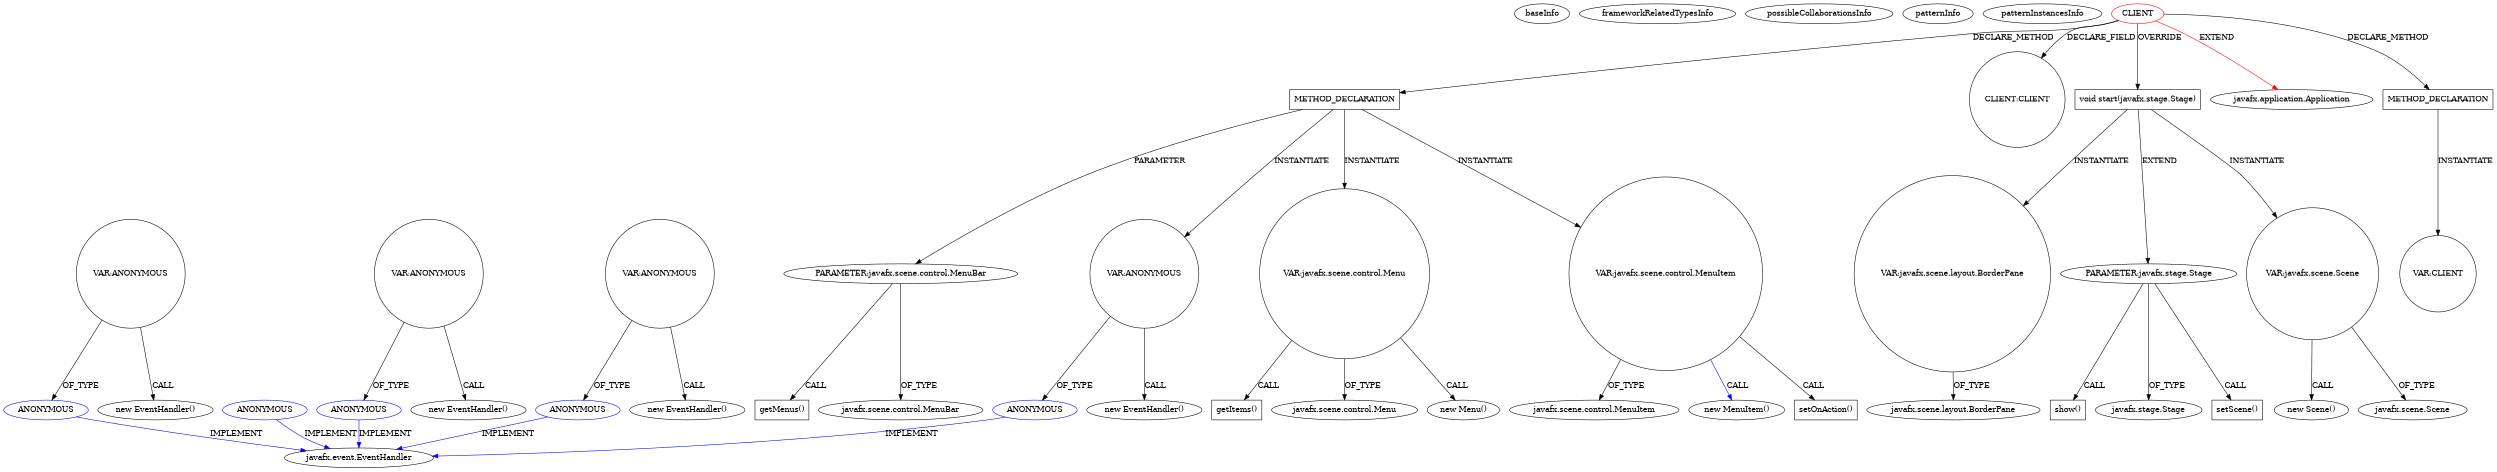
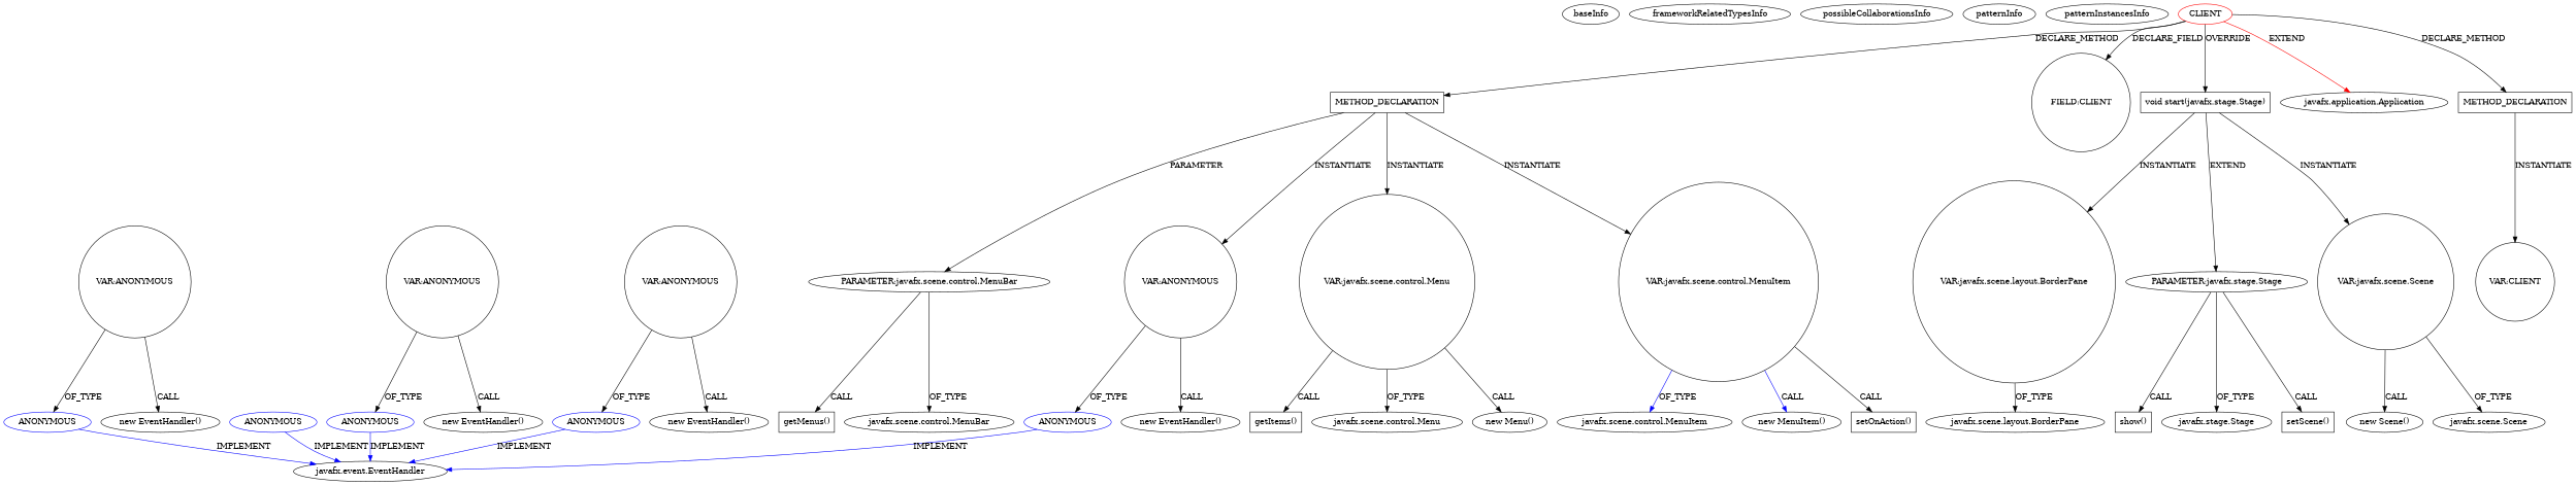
  digraph {
    node [isFrameworkType=false vertexType=VARIABLE_EXPRESION]
    baseInfo [category=pattern graphId=4198 isAnonymous=false possibleRelation=true isFrameworkType="" vertexType=""]
    frameworkRelatedTypesInfo [0="javafx.application.Application" isFrameworkType="" vertexType=""]
    possibleCollaborationsInfo [0="4198~INSTANTIATION-CLIENT_METHOD_DECLARATION-~javafx.application.Application ~javafx.event.EventHandler ~false~true" 1="4198~INSTANTIATION-~javafx.application.Application ~javafx.event.EventHandler ~false~true" 2="4198~INSTANTIATION-~javafx.application.Application ~javafx.event.EventHandler ~false~true" 3="4198~INSTANTIATION-~javafx.application.Application ~javafx.event.EventHandler ~false~true" isFrameworkType="" vertexType=""]
    patternInfo [frequency=2.0 patternRootClient=0 isFrameworkType="" vertexType=""]
    patternInstancesInfo [0="kenyjm-LifeGame~/kenyjm-LifeGame/LifeGame-master/LifeGame/src/lifegame/application/LifeGame.java~LifeGame~3436" 1="indysvision-EatWorldEditor~/indysvision-EatWorldEditor/EatWorldEditor-master/src/com/indyvision/eatworld/editor/Main.java~Main~3178" isFrameworkType="" vertexType=""]
    n6 [label="PARAMETER:javafx.scene.control.MenuBar" vertexType=PARAMETER_DECLARATION]
    n7 [label="getMenus()" shape=box vertexType=INSIDE_CALL]
    n8 [label="javafx.scene.control.MenuBar" vertexType=FRAMEWORK_CLASS_TYPE]
    n9 [label=METHOD_DECLARATION shape=box vertexType=CLIENT_METHOD_DECLARATION]
    n10 [label="VAR:ANONYMOUS" shape=circle]
    n11 [label="VAR:javafx.scene.control.Menu" shape=circle]
    n12 [label="VAR:javafx.scene.control.MenuItem" shape=circle]
    n13 [color=blue label=ANONYMOUS vertexType=REFERENCE_ANONYMOUS_DECLARATION]
    n14 [label="new EventHandler()" vertexType=CONSTRUCTOR_CALL]
    n15 [label="getItems()" shape=box vertexType=INSIDE_CALL]
    n16 [label="javafx.scene.control.Menu" vertexType=FRAMEWORK_CLASS_TYPE]
    n17 [label="new Menu()" vertexType=CONSTRUCTOR_CALL]
    n18 [label="javafx.scene.control.MenuItem" vertexType=FRAMEWORK_CLASS_TYPE]
    n19 [label="new MenuItem()" vertexType=CONSTRUCTOR_CALL]
    n20 [label="setOnAction()" shape=box vertexType=INSIDE_CALL]
    n21 [color=red label=CLIENT vertexType=ROOT_CLIENT_CLASS_DECLARATION]
-   n22 [label="CLIENT:CLIENT" shape=circle vertexType=FIELD_DECLARATION]
+   n22 [label="FIELD:CLIENT" shape=circle vertexType=FIELD_DECLARATION]
    n23 [label="void start(javafx.stage.Stage)" shape=box vertexType=OVERRIDING_METHOD_DECLARATION]
    n24 [label="javafx.application.Application" vertexType=FRAMEWORK_CLASS_TYPE]
    n25 [label=METHOD_DECLARATION shape=box vertexType=CLIENT_METHOD_DECLARATION]
    n26 [label="VAR:javafx.scene.layout.BorderPane" shape=circle]
    n27 [label="PARAMETER:javafx.stage.Stage" vertexType=PARAMETER_DECLARATION]
    n28 [label="VAR:javafx.scene.Scene" shape=circle]
    n29 [label="VAR:CLIENT" shape=circle]
    n30 [label="javafx.event.EventHandler" vertexType=FRAMEWORK_INTERFACE_TYPE]
    n31 [label="javafx.scene.layout.BorderPane" vertexType=FRAMEWORK_CLASS_TYPE]
    n32 [label="show()" shape=box vertexType=INSIDE_CALL]
    n33 [label="javafx.stage.Stage" vertexType=FRAMEWORK_CLASS_TYPE]
    n34 [label="setScene()" shape=box vertexType=INSIDE_CALL]
    n35 [label="new Scene()" vertexType=CONSTRUCTOR_CALL]
    n36 [label="javafx.scene.Scene" vertexType=FRAMEWORK_CLASS_TYPE]
    n37 [color=blue label=ANONYMOUS vertexType=REFERENCE_ANONYMOUS_DECLARATION]
    n38 [color=blue label=ANONYMOUS vertexType=REFERENCE_ANONYMOUS_DECLARATION]
    n39 [color=blue label=ANONYMOUS vertexType=REFERENCE_ANONYMOUS_DECLARATION]
    n40 [color=blue label=ANONYMOUS vertexType=REFERENCE_ANONYMOUS_DECLARATION]
    n41 [label="VAR:ANONYMOUS" shape=circle]
    n42 [label="new EventHandler()" vertexType=CONSTRUCTOR_CALL]
    n43 [label="VAR:ANONYMOUS" shape=circle]
    n44 [label="new EventHandler()" vertexType=CONSTRUCTOR_CALL]
    n45 [label="VAR:ANONYMOUS" shape=circle]
    n46 [label="new EventHandler()" vertexType=CONSTRUCTOR_CALL]
    n6 -> n7 [label=CALL]
    n6 -> n8 [label=OF_TYPE]
    n9 -> n6 [label=PARAMETER]
    n9 -> n10 [label=INSTANTIATE]
    n9 -> n11 [label=INSTANTIATE]
    n9 -> n12 [label=INSTANTIATE]
    n10 -> n13 [label=OF_TYPE]
    n10 -> n14 [label=CALL]
    n11 -> n15 [label=CALL]
    n11 -> n16 [label=OF_TYPE]
    n11 -> n17 [label=CALL]
-   n12 -> n18 [label=OF_TYPE]
+   n12 -> n18 [label=OF_TYPE color=blue]
    n12 -> n19 [color=blue label=CALL]
    n12 -> n20 [label=CALL]
    n13 -> n30 [color=blue label=IMPLEMENT]
    n21 -> n9 [label=DECLARE_METHOD]
    n21 -> n22 [label=DECLARE_FIELD]
    n21 -> n23 [label=OVERRIDE]
    n21 -> n24 [color=red label=EXTEND]
    n21 -> n25 [label=DECLARE_METHOD]
    n23 -> n26 [label=INSTANTIATE]
    n23 -> n27 [label=EXTEND]
    n23 -> n28 [label=INSTANTIATE]
    n25 -> n29 [label=INSTANTIATE]
    n26 -> n31 [label=OF_TYPE]
    n27 -> n32 [label=CALL]
    n27 -> n33 [label=OF_TYPE]
    n27 -> n34 [label=CALL]
    n28 -> n35 [label=CALL]
    n28 -> n36 [label=OF_TYPE]
    n37 -> n30 [color=blue label=IMPLEMENT]
    n38 -> n30 [color=blue label=IMPLEMENT]
    n39 -> n30 [color=blue label=IMPLEMENT]
    n40 -> n30 [color=blue label=IMPLEMENT]
    n41 -> n40 [label=OF_TYPE]
    n41 -> n42 [label=CALL]
    n43 -> n39 [label=OF_TYPE]
    n43 -> n44 [label=CALL]
    n45 -> n37 [label=OF_TYPE]
    n45 -> n46 [label=CALL]
  }
